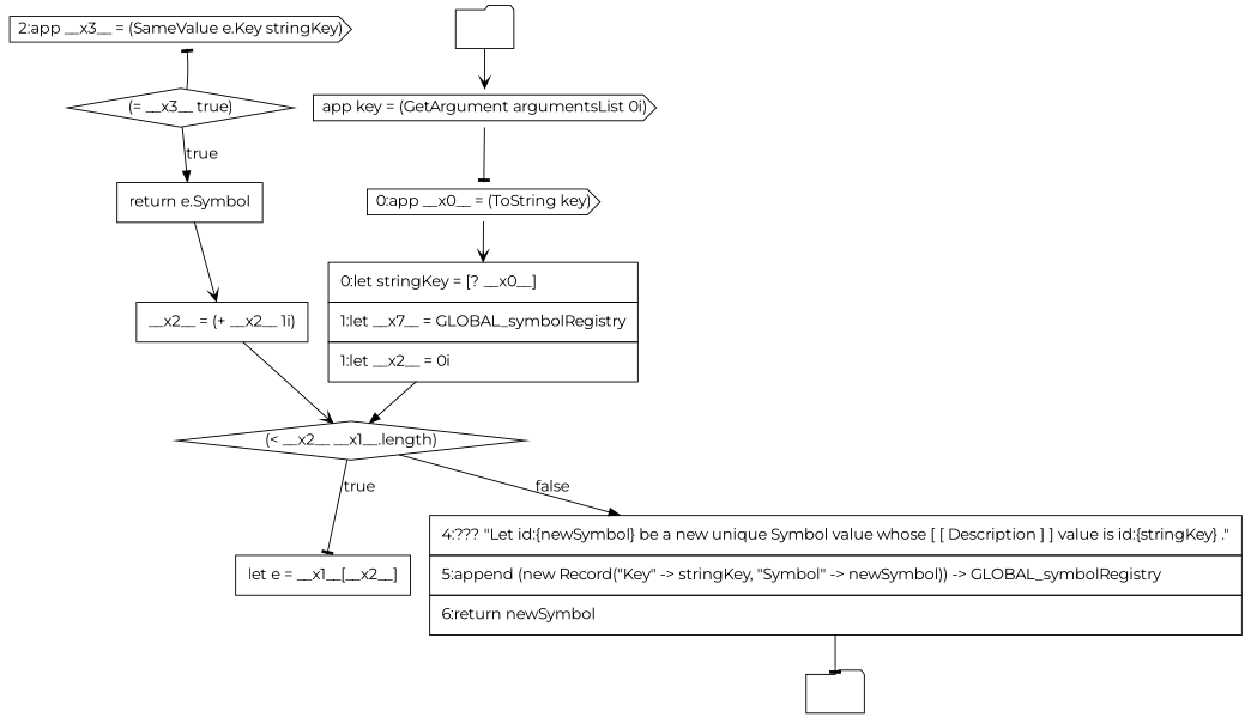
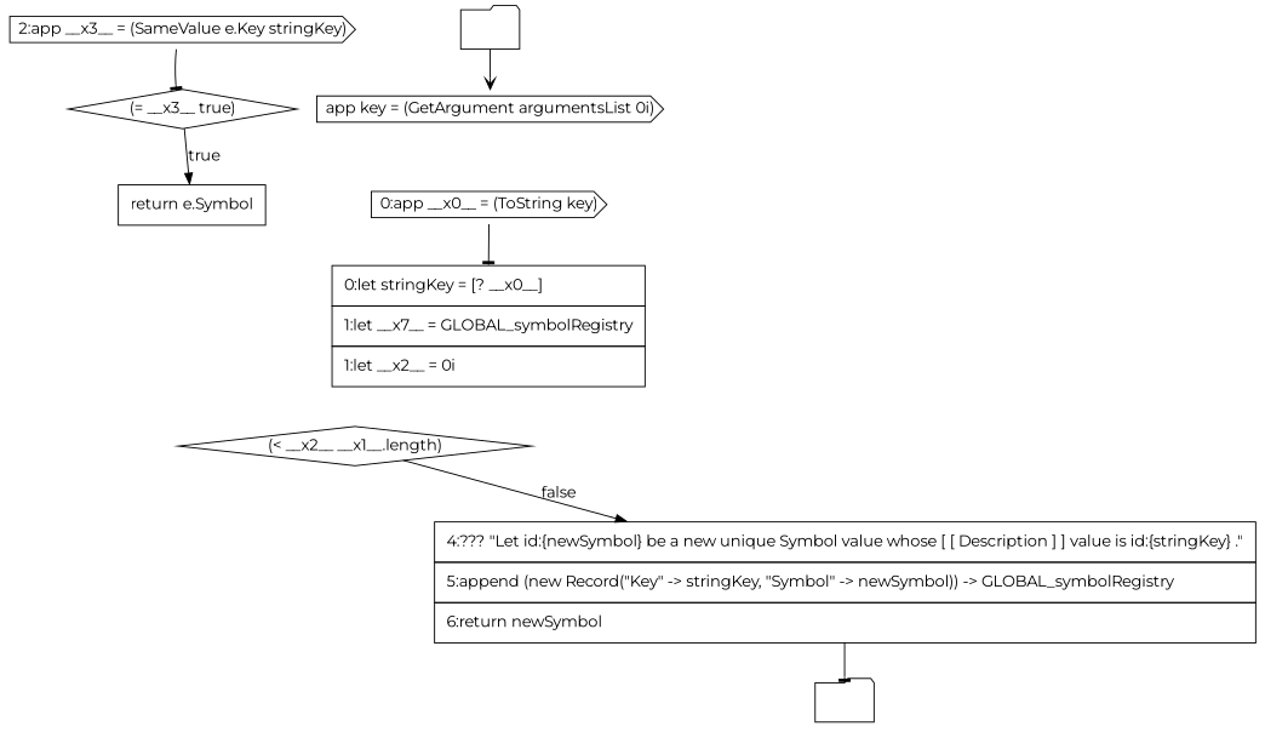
  digraph {
    fontname=Montserrat
    node [color=black fillcolor=white fontname=Montserrat shape=none style=filled]
    edge [arrowhead=tee color=black fontname=Montserrat]
    n1 [label=<<font color="black">2:app __x3__ = (SameValue e.Key stringKey)</font>> shape=cds]
    n2 [label=<<font color="black">(= __x3__ true)</font>> shape=diamond]
    n3 [label=<<font color="black">     <table border="0" cellborder="1" cellspacing="0" cellpadding="10">       <tr><td align="left">return e.Symbol</td></tr>     </table>   </font>> margin=0]
    n4 [label=<<font color="black">0:app __x0__ = (ToString key)</font>> shape=cds]
    n5 [label=<<font color="black">     <table border="0" cellborder="1" cellspacing="0" cellpadding="10">       <tr><td align="left">0:let stringKey = [? __x0__]</td></tr>       <tr><td align="left">1:let __x7__ = GLOBAL_symbolRegistry</td></tr>       <tr><td align="left">1:let __x2__ = 0i</td></tr>     </table>   </font>> margin=0]
    n6 [label=<<font color="black">(&lt; __x2__ __x1__.length)</font>> shape=diamond]
    n7 [label=<<font color="black">app key = (GetArgument argumentsList 0i)</font>> shape=cds]
-   n8 [label=<<font color="black">     <table border="0" cellborder="1" cellspacing="0" cellpadding="10">       <tr><td align="left">__x2__ = (+ __x2__ 1i)</td></tr>     </table>   </font>> margin=0]
    n9 [label=" " shape=folder]
-   n10 [label=<<font color="black">     <table border="0" cellborder="1" cellspacing="0" cellpadding="10">       <tr><td align="left">let e = __x1__[__x2__]</td></tr>     </table>   </font>> margin=0]
    n11 [label=<<font color="black">     <table border="0" cellborder="1" cellspacing="0" cellpadding="10">       <tr><td align="left">4:??? &quot;Let id:{newSymbol} be a new unique Symbol value whose [ [ Description ] ] value is id:{stringKey} .&quot;</td></tr>       <tr><td align="left">5:append (new Record(&quot;Key&quot; -&gt; stringKey, &quot;Symbol&quot; -&gt; newSymbol)) -&gt; GLOBAL_symbolRegistry</td></tr>       <tr><td align="left">6:return newSymbol</td></tr>     </table>   </font>> margin=0]
    n12 [label=" " shape=folder]
-   n2 -> n1
+   n1 -> n2
    n2 -> n3 [arrowhead=normal label=<<font color="black">true</font>>]
-   n3 -> n8 [arrowhead=vee]
-   n4 -> n5 [arrowhead=vee]
-   n5 -> n6 [arrowhead=normal]
-   n6 -> n10 [label=<<font color="black">true</font>>]
+   n4 -> n5
    n6 -> n11 [arrowhead=normal label=<<font color="black">false</font>>]
-   n7 -> n4
-   n8 -> n6 [arrowhead=vee]
    n11 -> n9
    n12 -> n7 [arrowhead=vee]
  }
